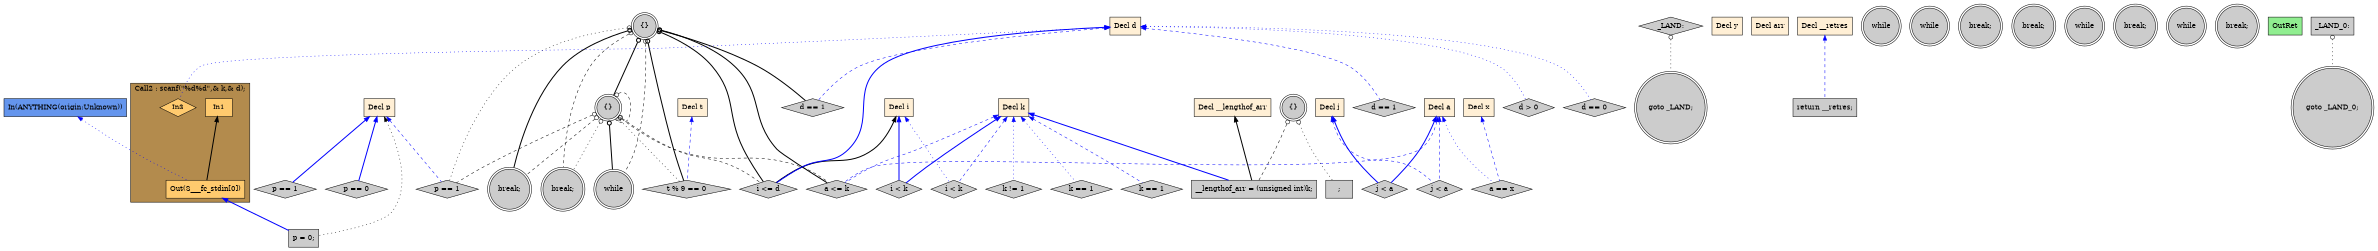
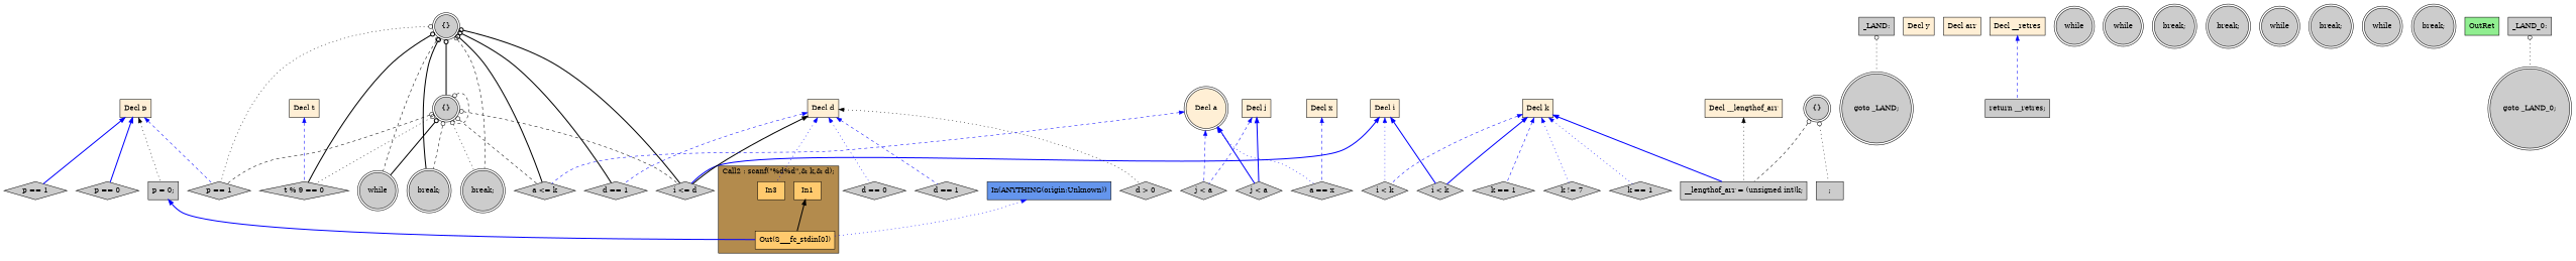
  digraph {
    rankdir=TB
    node [fillcolor="#CCCCCC" shape=box style=filled]
    edge [color="#0000FF" dir=back style=dashed]
    n1 [fillcolor="#FFCA6E" label=In1]
-   n2 [fillcolor="#FFCA6E" label=In3 shape=diamond]
+   n2 [fillcolor="#FFCA6E" label=In3]
    n3 [fillcolor="#FFCA6E" label="Out(S___fc_stdin[0])"]
    n4 [label="goto _LAND;" shape=doublecircle]
-   n5 [label="_LAND:" shape=diamond]
+   n5 [label="_LAND:"]
    n6 [label="{}" shape=doublecircle]
    n7 [label="d == 1" shape=diamond]
    n8 [label=while shape=doublecircle]
    n9 [label="i <= d" shape=diamond]
    n10 [label="{}" shape=doublecircle]
    n11 [label="t % 9 == 0" shape=diamond]
    n12 [label="a <= k" shape=diamond]
    n13 [label="p == 1" shape=diamond]
    n14 [label="break;" shape=doublecircle]
    n15 [label="break;" shape=doublecircle]
    n16 [fillcolor="#FFEFD5" label="Decl i"]
    n17 [label="i < k" shape=diamond]
    n18 [label="i < k" shape=diamond]
    n19 [fillcolor="#FFEFD5" label="Decl j"]
    n20 [label="j < a" shape=diamond]
    n21 [label="j < a" shape=diamond]
    n22 [fillcolor="#FFEFD5" label="Decl d"]
    n23 [label="d > 0" shape=diamond]
    n24 [label="d == 0" shape=diamond]
    n25 [label="d == 1" shape=diamond]
    n26 [fillcolor="#FFEFD5" label="Decl k"]
    n27 [label="__lengthof_arr = (unsigned int)k;"]
-   n28 [label="k != 1" shape=diamond]
+   n28 [label="k != 7" shape=diamond]
    n29 [label="k == 1" shape=diamond]
    n30 [label="k == 1" shape=diamond]
    n31 [fillcolor="#FFEFD5" label="Decl t"]
-   n32 [fillcolor="#FFEFD5" label="Decl a"]
+   n32 [fillcolor="#FFEFD5" label="Decl a" shape=doublecircle]
    n33 [label="a == x" shape=diamond]
    n34 [fillcolor="#FFEFD5" label="Decl p"]
    n35 [label="p == 1" shape=diamond]
    n36 [label="p = 0;"]
    n37 [label="p == 0" shape=diamond]
    n38 [fillcolor="#FFEFD5" label="Decl x"]
    n39 [fillcolor="#FFEFD5" label="Decl y"]
    n40 [fillcolor="#FFEFD5" label="Decl arr"]
    n41 [fillcolor="#FFEFD5" label="Decl __lengthof_arr"]
    n42 [fillcolor="#FFEFD5" label="Decl __retres"]
    n43 [label="return __retres;"]
    n44 [label=while shape=doublecircle]
    n45 [label=while shape=doublecircle]
    n46 [label="break;" shape=doublecircle]
    n47 [label="break;" shape=doublecircle]
    n48 [label="{}" shape=doublecircle]
    n49 [label=";"]
    n50 [label=while shape=doublecircle]
    n51 [label="break;" shape=doublecircle]
    n52 [label=while shape=doublecircle]
    n53 [label="break;" shape=doublecircle]
    n54 [fillcolor="#90EE90" label=OutRet]
    n55 [fillcolor="#6495ED" label="In(ANYTHING(origin:Unknown))"]
    n56 [label="goto _LAND_0;" shape=doublecircle]
    n57 [label="_LAND_0:"]
    subgraph cluster_1 {
      fillcolor="#B38B4D"
      label="Call2 : scanf(\"%d%d\",& k,& d);"
      style=filled
      n1
      n2
      n3
    }
    n1 -> n3 [color="#000000" style=bold]
    n5 -> n4 [arrowtail=odot color="#000000" style=dotted]
    n6 -> n7 [arrowtail=odot color="#000000" style=bold]
    n6 -> n8 [arrowtail=odot color="#000000"]
    n6 -> n9 [arrowtail=odot color="#000000" style=bold]
    n6 -> n10 [arrowtail=odot color="#000000" style=bold]
    n6 -> n11 [arrowtail=odot color="#000000" style=bold]
    n6 -> n12 [arrowtail=odot color="#000000" style=bold]
    n6 -> n13 [arrowtail=odot color="#000000" style=dotted]
    n6 -> n14 [arrowtail=odot color="#000000" style=bold]
    n6 -> n15 [arrowtail=odot color="#000000"]
    n10 -> n8 [arrowtail=odot color="#000000" style=bold]
    n10 -> n9 [arrowtail=odot color="#000000"]
    n10 -> n10 [arrowtail=odot color="#000000"]
    n10 -> n11 [arrowtail=odot color="#000000" style=dotted]
    n10 -> n12 [arrowtail=odot color="#000000"]
    n10 -> n13 [arrowtail=odot color="#000000"]
    n10 -> n14 [arrowtail=odot color="#000000"]
    n10 -> n15 [arrowtail=odot color="#000000" style=dotted]
-   n16 -> n9 [color="#000000" style=bold]
+   n16 -> n9 [style=bold]
    n16 -> n17 [style=dotted]
    n16 -> n18 [style=bold]
    n19 -> n20
    n19 -> n21 [style=bold]
    n22 -> n2 [style=dotted]
    n22 -> n7
-   n22 -> n9 [style=bold]
-   n22 -> n23 [style=dotted]
+   n22 -> n9 [color="#000000" style=bold]
+   n22 -> n23 [color="#000000" style=dotted]
    n22 -> n24 [style=dotted]
    n22 -> n25
-   n26 -> n12
    n26 -> n17
    n26 -> n18 [style=bold]
    n26 -> n27 [style=bold]
    n26 -> n28 [style=dotted]
    n26 -> n29 [style=dotted]
    n26 -> n30
    n31 -> n11
    n32 -> n12
    n32 -> n20
    n32 -> n21 [style=bold]
    n32 -> n33 [style=dotted]
    n34 -> n13
    n34 -> n35 [style=bold]
    n34 -> n36 [color="#000000" style=dotted]
    n34 -> n37 [style=bold]
-   n3 -> n36 [style=bold]
+   n36 -> n3 [style=bold]
    n38 -> n33
-   n41 -> n27 [color="#000000" style=bold]
+   n41 -> n27 [color="#000000" style=dotted]
    n42 -> n43
    n48 -> n27 [arrowtail=odot color="#000000"]
    n48 -> n49 [arrowtail=odot color="#000000" style=dotted]
    n55 -> n3 [style=dotted]
    n57 -> n56 [arrowtail=odot color="#000000" style=dotted]
  }
